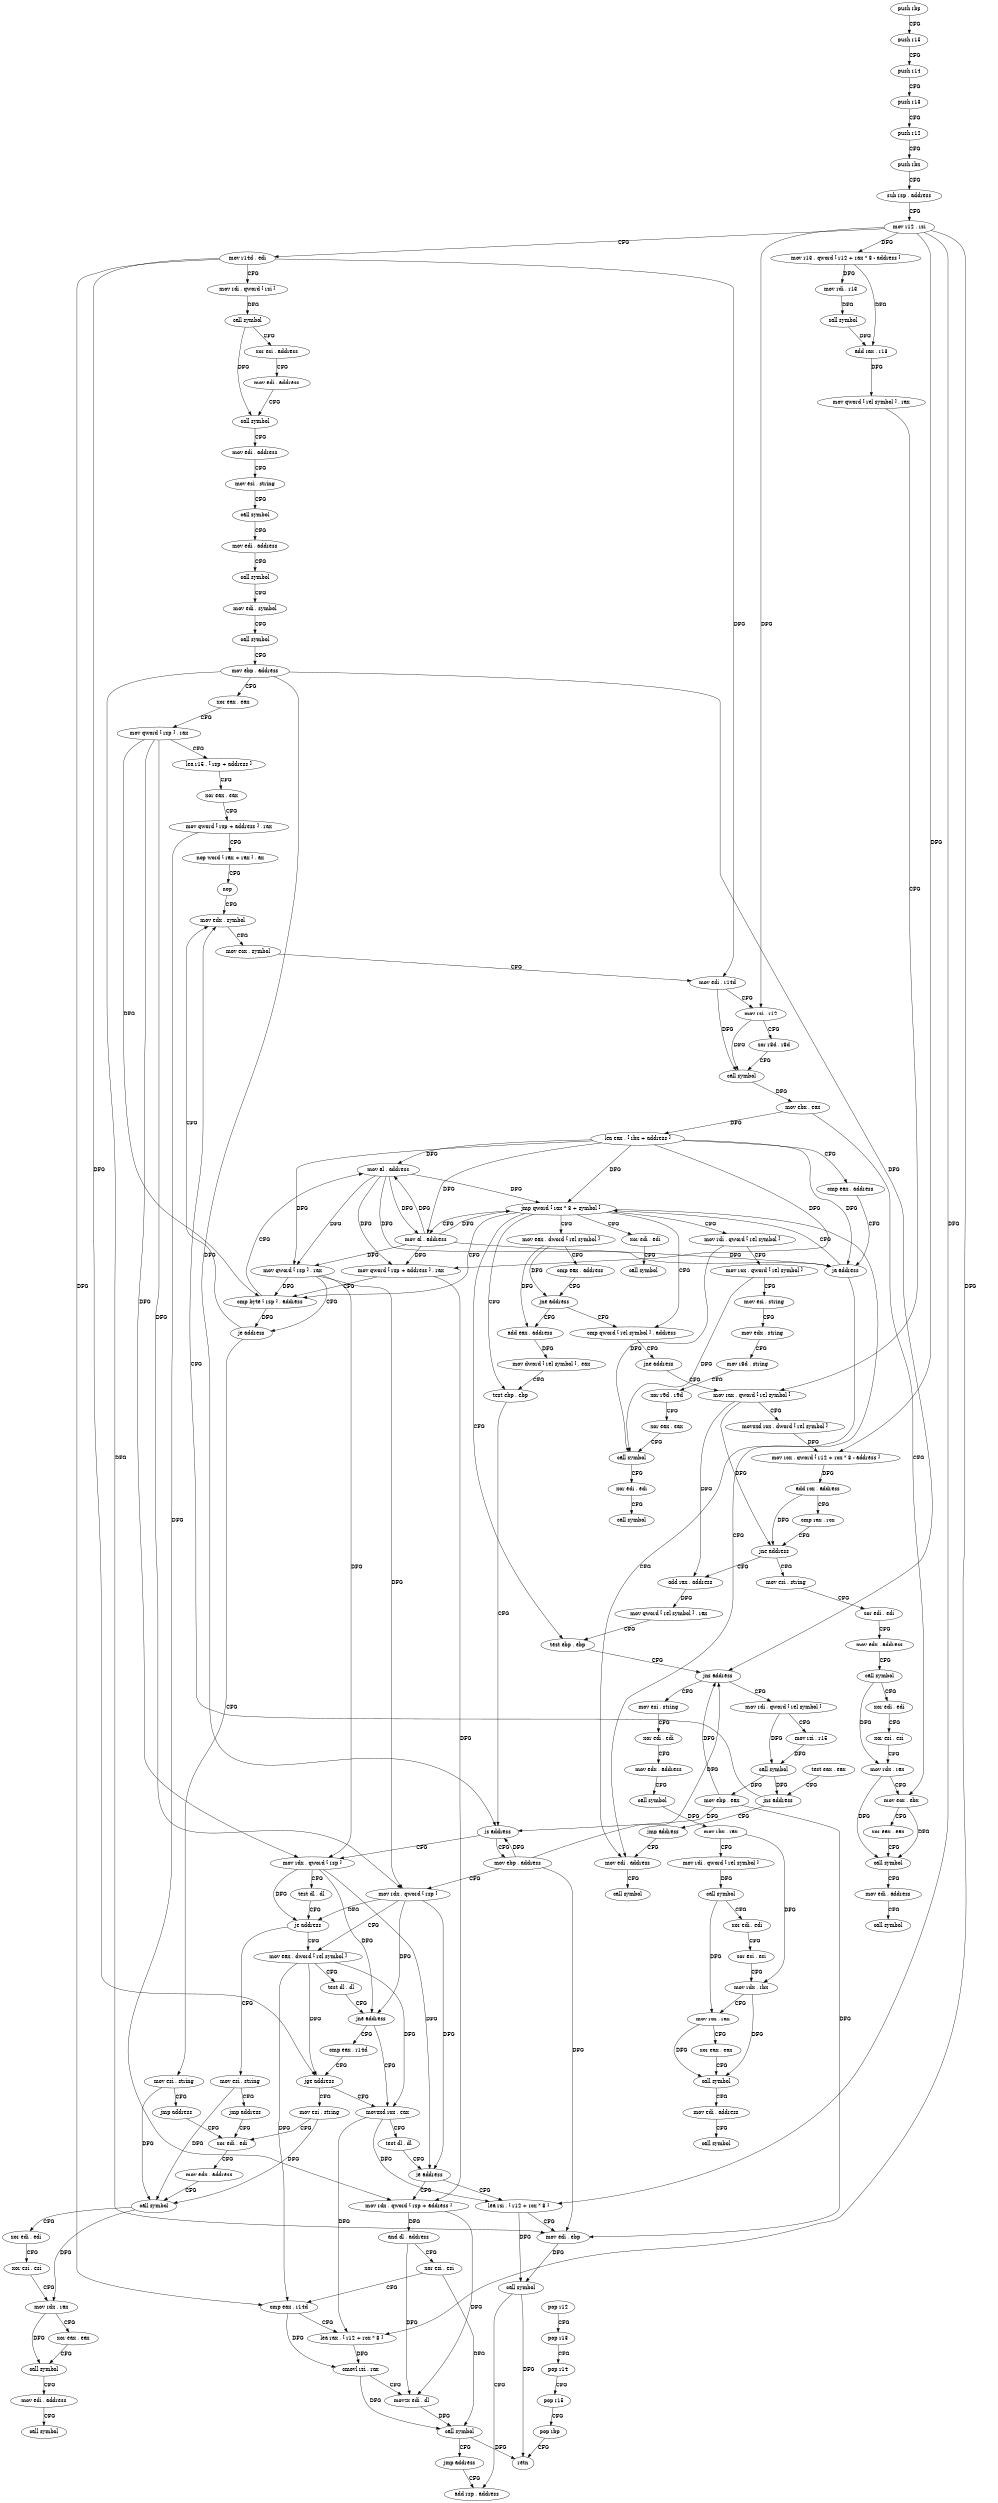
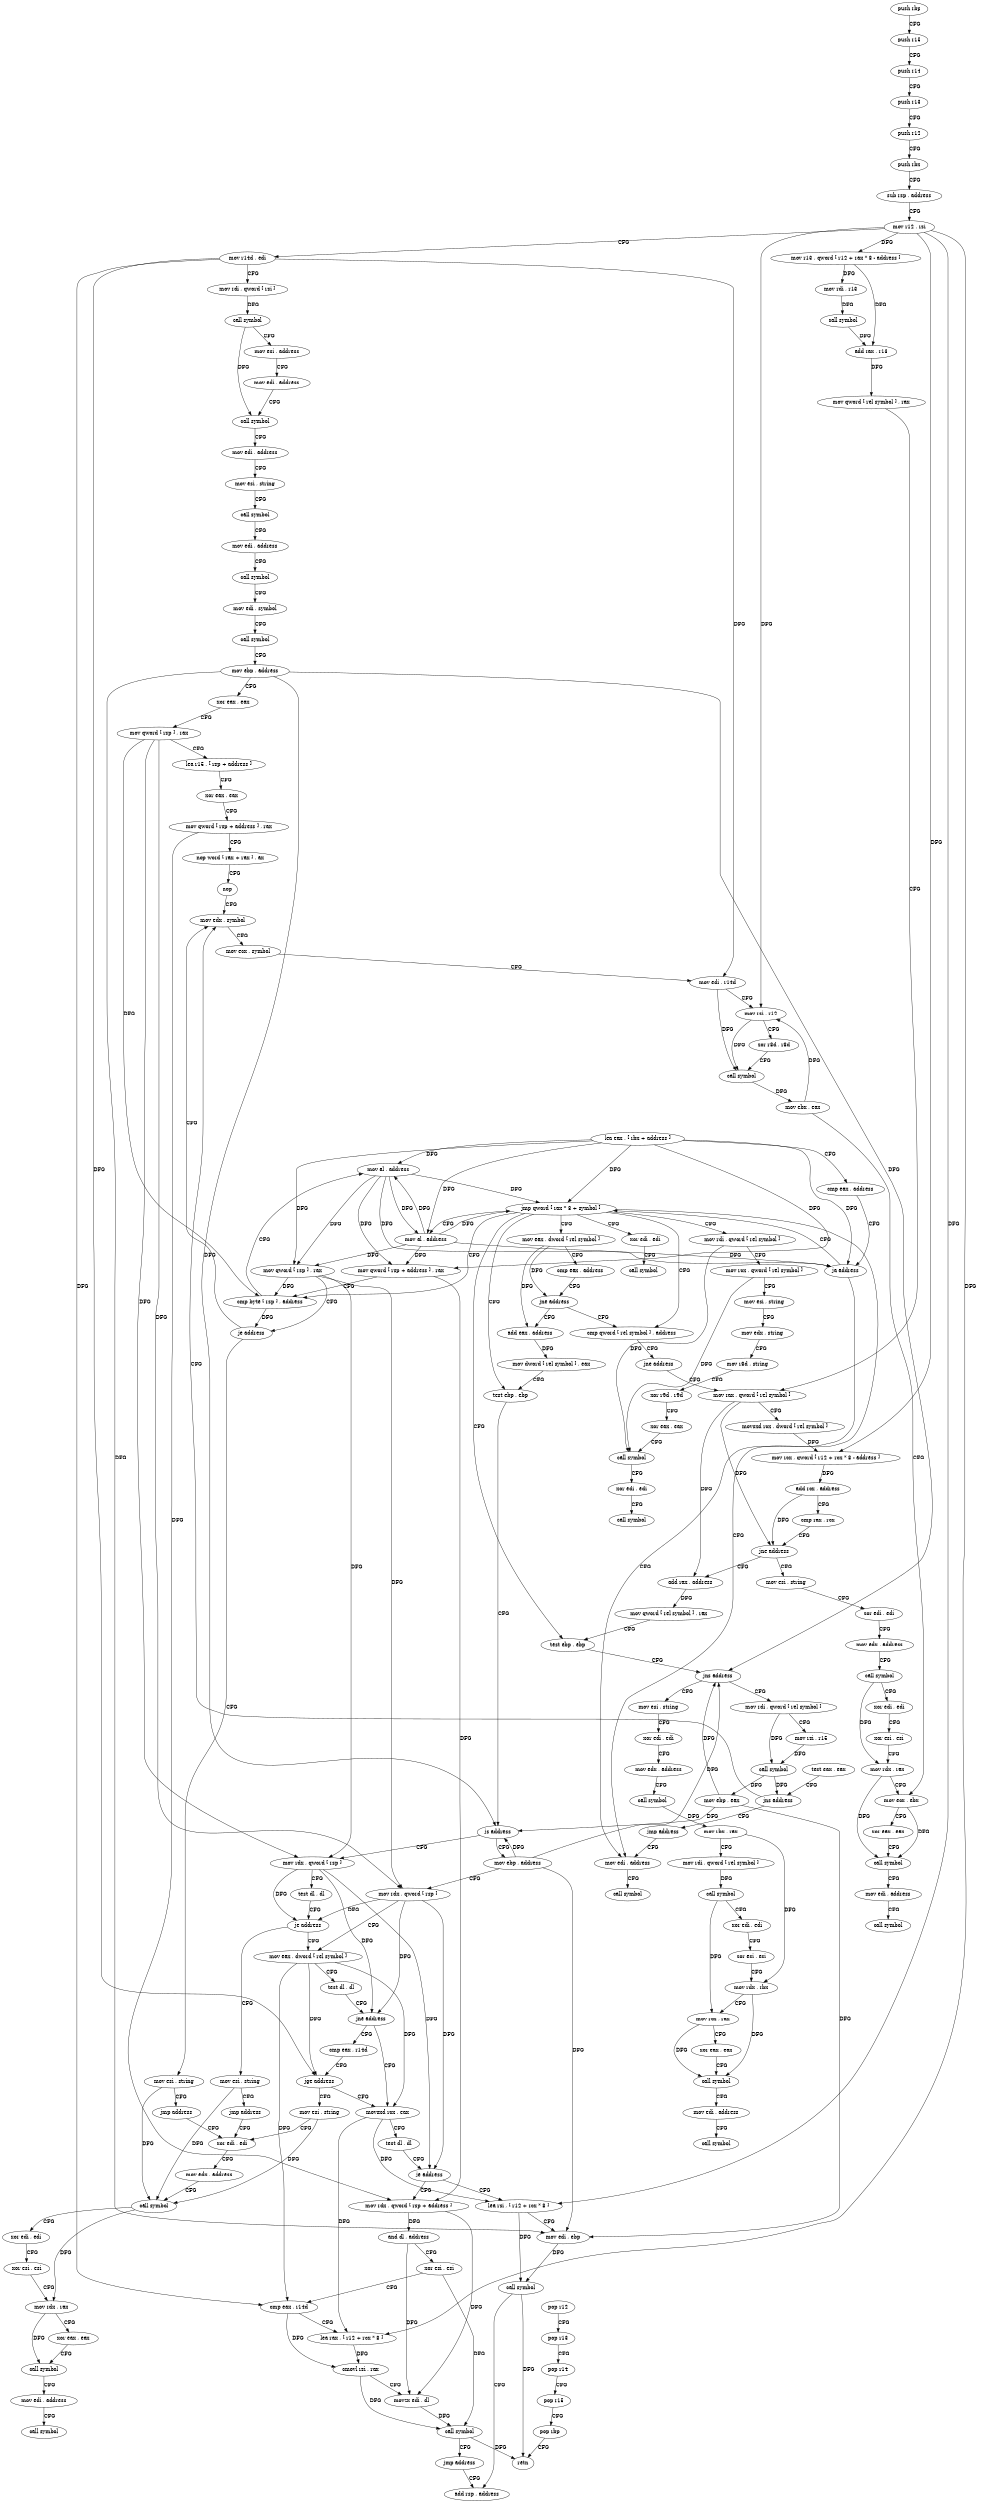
  digraph {
    n1 [label="push rbp"]
    n2 [label="push r15"]
    n3 [label="push r14"]
    n4 [label="push r13"]
    n5 [label="push r12"]
    n6 [label="push rbx"]
    n7 [label="sub rsp , address"]
    n8 [label="mov r12 , rsi"]
    n9 [label="mov r14d , edi"]
    n10 [label="mov rcx , qword [ r12 + rcx * 8 - address ]"]
    n11 [label="mov r13 , qword [ r12 + rax * 8 - address ]"]
    n12 [label="mov rsi , r12"]
    n13 [label="lea rsi , [ r12 + rcx * 8 ]"]
    n14 [label="lea rax , [ r12 + rcx * 8 ]"]
    n15 [label="mov rdi , qword [ rsi ]"]
    n16 [label="mov edi , r14d"]
    n17 [label="jge address"]
    n18 [label="cmp eax , r14d"]
    n19 [label="add rcx , address"]
    n20 [label="mov rdi , r13"]
    n21 [label="add rax , r13"]
    n22 [label="call symbol"]
    n23 [label="xor r8d , r8d"]
    n24 [label="mov edi , ebp"]
    n25 [label="call symbol"]
    n26 [label="cmovl rsi , rax"]
    n27 [label="call symbol"]
    n28 [label="movsxd rcx , eax"]
    n29 [label="mov esi , string"]
-   n30 [label="xor esi , address"]
+   n30 [label="mov esi , address"]
    n31 [label="call symbol"]
    n32 [label="mov edi , address"]
    n33 [label="mov edi , address"]
    n34 [label="mov esi , string"]
    n35 [label="call symbol"]
    n36 [label="mov edi , address"]
    n37 [label="call symbol"]
    n38 [label="mov edi , symbol"]
    n39 [label="call symbol"]
    n40 [label="mov ebp , address"]
    n41 [label="xor eax , eax"]
    n42 [label="jns address"]
    n43 [label="js address"]
    n44 [label="mov qword [ rsp ] , rax"]
    n45 [label="mov esi , string"]
    n46 [label="mov rdi , qword [ rel symbol ]"]
    n47 [label="mov rdx , qword [ rsp ]"]
    n48 [label="mov ebp , address"]
    n49 [label="lea r15 , [ rsp + address ]"]
    n50 [label="cmp byte [ rsp ] , address"]
    n51 [label="mov rdx , qword [ rsp ]"]
    n52 [label="xor eax , eax"]
    n53 [label="mov al , address"]
    n54 [label="je address"]
    n55 [label="test dl , dl"]
    n56 [label="je address"]
    n57 [label="je address"]
    n58 [label="jne address"]
    n59 [label="mov eax , dword [ rel symbol ]"]
    n60 [label="mov qword [ rsp + address ] , rax"]
    n61 [label="nop word [ rax + rax ] , ax"]
    n62 [label="mov rdx , qword [ rsp + address ]"]
    n63 [label=nop]
    n64 [label="and dl , address"]
    n65 [label="movzx edi , dl"]
    n66 [label="mov edx , symbol"]
    n67 [label="mov ecx , symbol"]
    n68 [label="mov edi , address"]
    n69 [label="call symbol"]
    n70 [label="jmp qword [ rax * 8 + symbol ]"]
    n71 [label="mov eax , dword [ rel symbol ]"]
    n72 [label="cmp qword [ rel symbol ] , address"]
    n73 [label="test ebp , ebp"]
    n74 [label="mov al , address"]
    n75 [label="test ebp , ebp"]
    n76 [label="mov rdi , qword [ rel symbol ]"]
    n77 [label="xor edi , edi"]
    n78 [label="cmp eax , address"]
    n79 [label="jne address"]
    n80 [label="add eax , address"]
    n81 [label="jne address"]
    n82 [label="mov qword [ rsp + address ] , rax"]
    n83 [label="mov qword [ rsp ] , rax"]
    n84 [label="ja address"]
    n85 [label="mov rcx , qword [ rel symbol ]"]
    n86 [label="call symbol"]
    n87 [label="call symbol"]
    n88 [label="mov dword [ rel symbol ] , eax"]
    n89 [label="mov rax , qword [ rel symbol ]"]
    n90 [label="mov esi , string"]
    n91 [label="mov esi , string"]
    n92 [label="xor edi , edi"]
    n93 [label="movsxd rcx , dword [ rel symbol ]"]
    n94 [label="jne address"]
    n95 [label="add rax , address"]
    n96 [label="mov esi , string"]
    n97 [label="mov qword [ rel symbol ] , rax"]
    n98 [label="xor edi , edi"]
    n99 [label="mov rsi , r15"]
    n100 [label="call symbol"]
    n101 [label="mov edx , address"]
    n102 [label="mov ebp , eax"]
    n103 [label="jns address"]
    n104 [label="jmp address"]
    n105 [label="call symbol"]
    n106 [label="xor edi , edi"]
    n107 [label="xor edi , edi"]
    n108 [label="mov rdx , rax"]
    n109 [label="mov esi , string"]
    n110 [label="cmp eax , r14d"]
    n111 [label="mov edx , string"]
    n112 [label="mov r8d , string"]
    n113 [label="xor r9d , r9d"]
    n114 [label="xor eax , eax"]
    n115 [label="call symbol"]
    n116 [label="cmp rax , rcx"]
    n117 [label="xor edi , edi"]
    n118 [label="mov edx , address"]
    n119 [label="call symbol"]
    n120 [label="mov qword [ rel symbol ] , rax"]
    n121 [label="call symbol"]
    n122 [label="mov rbx , rax"]
    n123 [label="mov rdi , qword [ rel symbol ]"]
    n124 [label="mov rdx , rbx"]
    n125 [label="call symbol"]
    n126 [label="mov rcx , rax"]
    n127 [label="call symbol"]
    n128 [label="xor edi , edi"]
    n129 [label="xor esi , esi"]
    n130 [label="xor eax , eax"]
    n131 [label="mov edi , address"]
    n132 [label="call symbol"]
    n133 [label="jmp address"]
    n134 [label="test eax , eax"]
    n135 [label="mov ebx , eax"]
    n136 [label="lea eax , [ rbx + address ]"]
    n137 [label="mov ecx , ebx"]
    n138 [label="cmp eax , address"]
    n139 [label="call symbol"]
    n140 [label="xor eax , eax"]
    n141 [label="mov edx , address"]
    n142 [label="test dl , dl"]
    n143 [label="test dl , dl"]
    n144 [label="jmp address"]
    n145 [label="call symbol"]
    n146 [label="xor edi , edi"]
    n147 [label="mov rdx , rax"]
    n148 [label="xor esi , esi"]
    n149 [label="mov edi , address"]
    n150 [label="call symbol"]
    n151 [label="xor esi , esi"]
    n152 [label="xor eax , eax"]
    n153 [label="call symbol"]
    n154 [label="mov edi , address"]
    n155 [label="call symbol"]
    n156 [label="add rsp , address"]
    n157 [label=retn]
    n158 [label="xor esi , esi"]
    n159 [label="call symbol"]
    n160 [label="jmp address"]
    n161 [label="pop r12"]
    n162 [label="pop r13"]
    n163 [label="pop r14"]
    n164 [label="pop r15"]
    n165 [label="pop rbp"]
    n1 -> n2 [label=CFG]
    n2 -> n3 [label=CFG]
    n3 -> n4 [label=CFG]
    n4 -> n5 [label=CFG]
    n5 -> n6 [label=CFG]
    n6 -> n7 [label=CFG]
    n7 -> n8 [label=CFG]
    n8 -> n9 [label=CFG]
    n8 -> n10 [label=DFG]
    n8 -> n11 [label=DFG]
    n8 -> n12 [label=DFG]
    n8 -> n13 [label=DFG]
    n8 -> n14 [label=DFG]
    n9 -> n15 [label=CFG]
    n9 -> n16 [label=DFG]
    n9 -> n17 [label=DFG]
    n9 -> n18 [label=DFG]
    n10 -> n19 [label=DFG]
    n11 -> n20 [label=DFG]
    n11 -> n21 [label=DFG]
    n12 -> n22 [label=DFG]
    n12 -> n23 [label=CFG]
    n13 -> n24 [label=CFG]
    n13 -> n25 [label=DFG]
    n14 -> n26 [label=DFG]
    n15 -> n27 [label=DFG]
    n16 -> n12 [label=CFG]
    n16 -> n22 [label=DFG]
    n17 -> n28 [label=CFG]
    n17 -> n29 [label=CFG]
    n18 -> n14 [label=CFG]
    n18 -> n26 [label=DFG]
    n19 -> n94 [label=DFG]
    n19 -> n116 [label=CFG]
    n20 -> n119 [label=DFG]
    n21 -> n120 [label=DFG]
    n22 -> n135 [label=DFG]
    n23 -> n22 [label=CFG]
    n24 -> n25 [label=DFG]
    n25 -> n156 [label=CFG]
    n25 -> n157 [label=DFG]
    n26 -> n65 [label=CFG]
    n26 -> n159 [label=DFG]
    n27 -> n30 [label=CFG]
    n27 -> n31 [label=DFG]
    n28 -> n13 [label=DFG]
    n28 -> n14 [label=DFG]
    n28 -> n143 [label=CFG]
    n29 -> n105 [label=DFG]
    n29 -> n106 [label=CFG]
    n30 -> n32 [label=CFG]
    n31 -> n33 [label=CFG]
    n32 -> n31 [label=CFG]
    n33 -> n34 [label=CFG]
    n34 -> n35 [label=CFG]
    n35 -> n36 [label=CFG]
    n36 -> n37 [label=CFG]
    n37 -> n38 [label=CFG]
    n38 -> n39 [label=CFG]
    n39 -> n40 [label=CFG]
    n40 -> n24 [label=DFG]
    n40 -> n41 [label=CFG]
    n40 -> n42 [label=DFG]
    n40 -> n43 [label=DFG]
    n41 -> n44 [label=CFG]
    n42 -> n45 [label=CFG]
    n42 -> n46 [label=CFG]
    n43 -> n47 [label=CFG]
    n43 -> n48 [label=CFG]
    n44 -> n47 [label=DFG]
    n44 -> n49 [label=CFG]
    n44 -> n50 [label=DFG]
    n44 -> n51 [label=DFG]
    n45 -> n98 [label=CFG]
    n46 -> n99 [label=CFG]
    n46 -> n100 [label=DFG]
    n47 -> n55 [label=CFG]
    n47 -> n56 [label=DFG]
    n47 -> n57 [label=DFG]
    n47 -> n58 [label=DFG]
    n48 -> n24 [label=DFG]
    n48 -> n42 [label=DFG]
    n48 -> n43 [label=DFG]
    n48 -> n51 [label=CFG]
    n49 -> n52 [label=CFG]
    n50 -> n53 [label=CFG]
    n50 -> n54 [label=DFG]
    n51 -> n56 [label=DFG]
    n51 -> n57 [label=DFG]
    n51 -> n58 [label=DFG]
    n51 -> n59 [label=CFG]
    n52 -> n60 [label=CFG]
    n53 -> n70 [label=DFG]
    n53 -> n74 [label=DFG]
    n53 -> n82 [label=DFG]
    n53 -> n83 [label=DFG]
    n53 -> n84 [label=DFG]
    n54 -> n66 [label=CFG]
    n54 -> n90 [label=CFG]
    n55 -> n56 [label=CFG]
    n56 -> n59 [label=CFG]
    n56 -> n109 [label=CFG]
    n57 -> n13 [label=CFG]
    n57 -> n62 [label=CFG]
    n58 -> n28 [label=CFG]
    n58 -> n110 [label=CFG]
    n59 -> n17 [label=DFG]
    n59 -> n18 [label=DFG]
    n59 -> n28 [label=DFG]
    n59 -> n142 [label=CFG]
    n60 -> n61 [label=CFG]
    n60 -> n62 [label=DFG]
    n61 -> n63 [label=CFG]
    n62 -> n64 [label=DFG]
    n62 -> n65 [label=DFG]
    n63 -> n66 [label=CFG]
    n64 -> n65 [label=DFG]
    n64 -> n158 [label=CFG]
    n65 -> n159 [label=DFG]
    n66 -> n67 [label=CFG]
    n67 -> n16 [label=CFG]
    n68 -> n69 [label=CFG]
    n70 -> n50 [label=CFG]
    n70 -> n68 [label=CFG]
    n70 -> n71 [label=CFG]
    n70 -> n72 [label=CFG]
    n70 -> n73 [label=CFG]
    n70 -> n74 [label=CFG]
    n70 -> n75 [label=CFG]
    n70 -> n76 [label=CFG]
    n70 -> n77 [label=CFG]
    n71 -> n78 [label=CFG]
    n71 -> n79 [label=DFG]
    n71 -> n80 [label=DFG]
    n72 -> n81 [label=CFG]
    n73 -> n42 [label=CFG]
    n74 -> n53 [label=DFG]
    n74 -> n70 [label=DFG]
    n74 -> n82 [label=DFG]
    n74 -> n83 [label=DFG]
    n74 -> n84 [label=DFG]
    n75 -> n43 [label=CFG]
    n76 -> n85 [label=CFG]
    n76 -> n86 [label=DFG]
    n77 -> n87 [label=CFG]
    n78 -> n79 [label=CFG]
    n79 -> n72 [label=CFG]
    n79 -> n80 [label=CFG]
    n80 -> n88 [label=DFG]
    n81 -> n89 [label=CFG]
    n82 -> n50 [label=CFG]
    n82 -> n62 [label=DFG]
    n83 -> n47 [label=DFG]
    n83 -> n50 [label=DFG]
    n83 -> n51 [label=DFG]
    n83 -> n54 [label=CFG]
    n84 -> n68 [label=CFG]
    n84 -> n70 [label=CFG]
    n85 -> n86 [label=DFG]
    n85 -> n91 [label=CFG]
    n86 -> n92 [label=CFG]
    n88 -> n75 [label=CFG]
    n89 -> n93 [label=CFG]
    n89 -> n94 [label=DFG]
    n89 -> n95 [label=DFG]
    n90 -> n104 [label=CFG]
    n90 -> n105 [label=DFG]
    n91 -> n111 [label=CFG]
    n92 -> n115 [label=CFG]
    n93 -> n10 [label=DFG]
    n94 -> n95 [label=CFG]
    n94 -> n96 [label=CFG]
    n95 -> n97 [label=DFG]
    n96 -> n117 [label=CFG]
    n97 -> n73 [label=CFG]
    n98 -> n101 [label=CFG]
    n99 -> n100 [label=DFG]
    n100 -> n102 [label=DFG]
    n100 -> n103 [label=DFG]
    n101 -> n121 [label=CFG]
    n102 -> n24 [label=DFG]
    n102 -> n42 [label=DFG]
    n102 -> n43 [label=DFG]
    n103 -> n66 [label=CFG]
    n103 -> n133 [label=CFG]
    n104 -> n106 [label=CFG]
    n105 -> n107 [label=CFG]
    n105 -> n108 [label=DFG]
    n106 -> n141 [label=CFG]
    n107 -> n151 [label=CFG]
    n108 -> n152 [label=CFG]
    n108 -> n153 [label=DFG]
    n109 -> n105 [label=DFG]
    n109 -> n144 [label=CFG]
    n110 -> n17 [label=CFG]
    n111 -> n112 [label=CFG]
    n112 -> n113 [label=CFG]
    n113 -> n114 [label=CFG]
    n114 -> n86 [label=CFG]
    n116 -> n94 [label=CFG]
    n117 -> n118 [label=CFG]
    n118 -> n145 [label=CFG]
    n119 -> n21 [label=DFG]
    n120 -> n89 [label=CFG]
    n121 -> n122 [label=DFG]
    n122 -> n123 [label=CFG]
    n122 -> n124 [label=DFG]
    n123 -> n125 [label=DFG]
    n124 -> n126 [label=CFG]
    n124 -> n127 [label=DFG]
    n125 -> n126 [label=DFG]
    n125 -> n128 [label=CFG]
    n126 -> n127 [label=DFG]
    n126 -> n130 [label=CFG]
    n127 -> n131 [label=CFG]
    n128 -> n129 [label=CFG]
    n129 -> n124 [label=CFG]
    n130 -> n127 [label=CFG]
    n131 -> n132 [label=CFG]
    n133 -> n68 [label=CFG]
    n134 -> n103 [label=CFG]
-   n135 -> n136 [label=DFG]
+   n135 -> n12 [label=DFG]
    n135 -> n137 [label=CFG]
    n136 -> n53 [label=DFG]
    n136 -> n70 [label=DFG]
    n136 -> n74 [label=DFG]
    n136 -> n82 [label=DFG]
    n136 -> n83 [label=DFG]
    n136 -> n84 [label=DFG]
    n136 -> n138 [label=CFG]
    n137 -> n139 [label=DFG]
    n137 -> n140 [label=CFG]
    n138 -> n84 [label=CFG]
    n139 -> n149 [label=CFG]
    n140 -> n139 [label=CFG]
    n141 -> n105 [label=CFG]
    n142 -> n58 [label=CFG]
    n143 -> n57 [label=CFG]
    n144 -> n106 [label=CFG]
    n145 -> n146 [label=CFG]
    n145 -> n147 [label=DFG]
    n146 -> n148 [label=CFG]
    n147 -> n137 [label=CFG]
    n147 -> n139 [label=DFG]
    n148 -> n147 [label=CFG]
    n149 -> n150 [label=CFG]
    n151 -> n108 [label=CFG]
    n152 -> n153 [label=CFG]
    n153 -> n154 [label=CFG]
    n154 -> n155 [label=CFG]
    n158 -> n18 [label=CFG]
    n158 -> n159 [label=DFG]
    n159 -> n157 [label=DFG]
    n159 -> n160 [label=CFG]
    n160 -> n156 [label=CFG]
    n161 -> n162 [label=CFG]
    n162 -> n163 [label=CFG]
    n163 -> n164 [label=CFG]
    n164 -> n165 [label=CFG]
    n165 -> n157 [label=CFG]
  }
